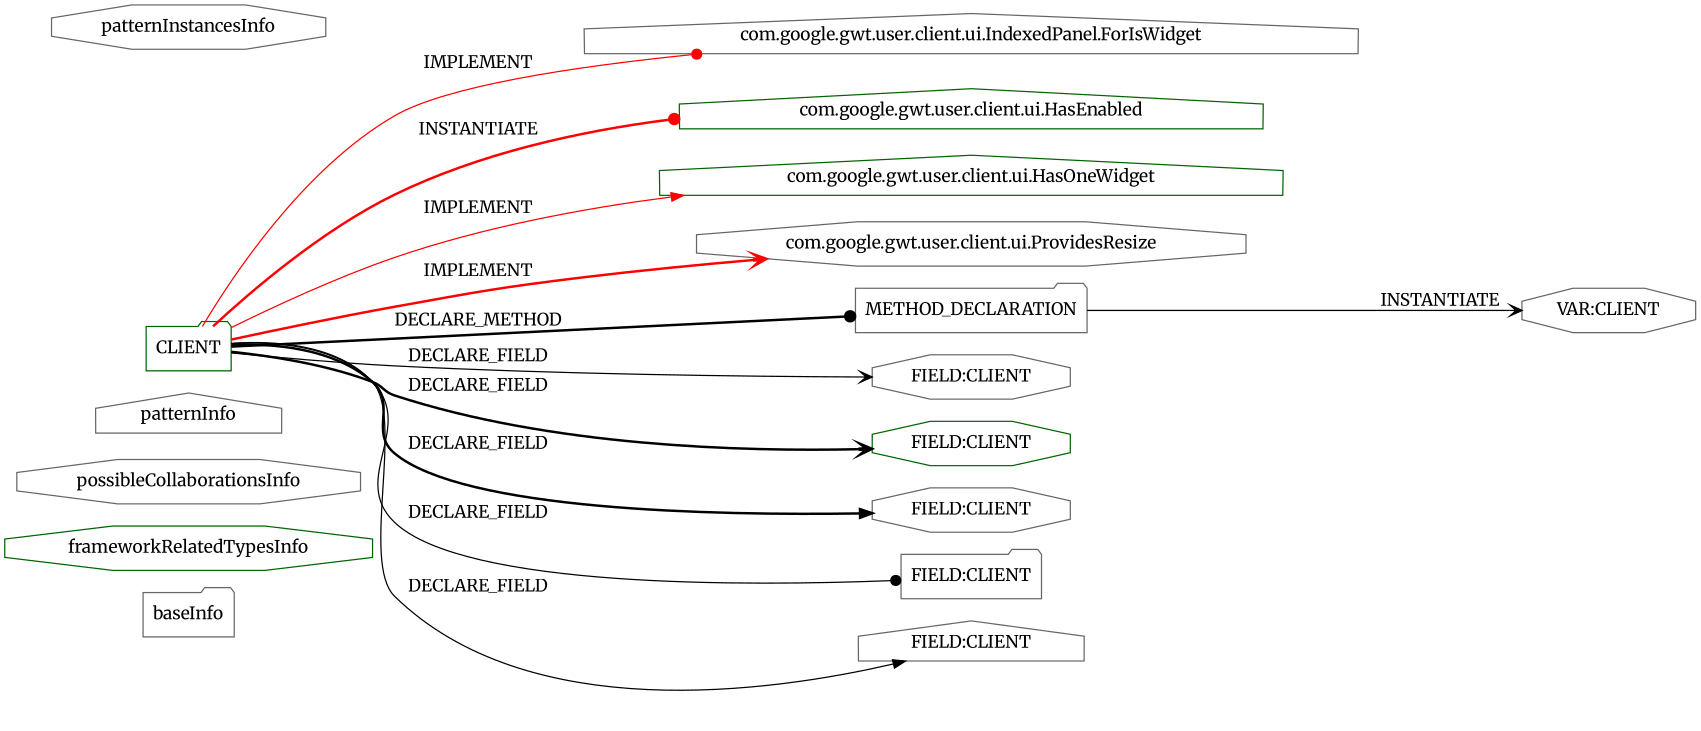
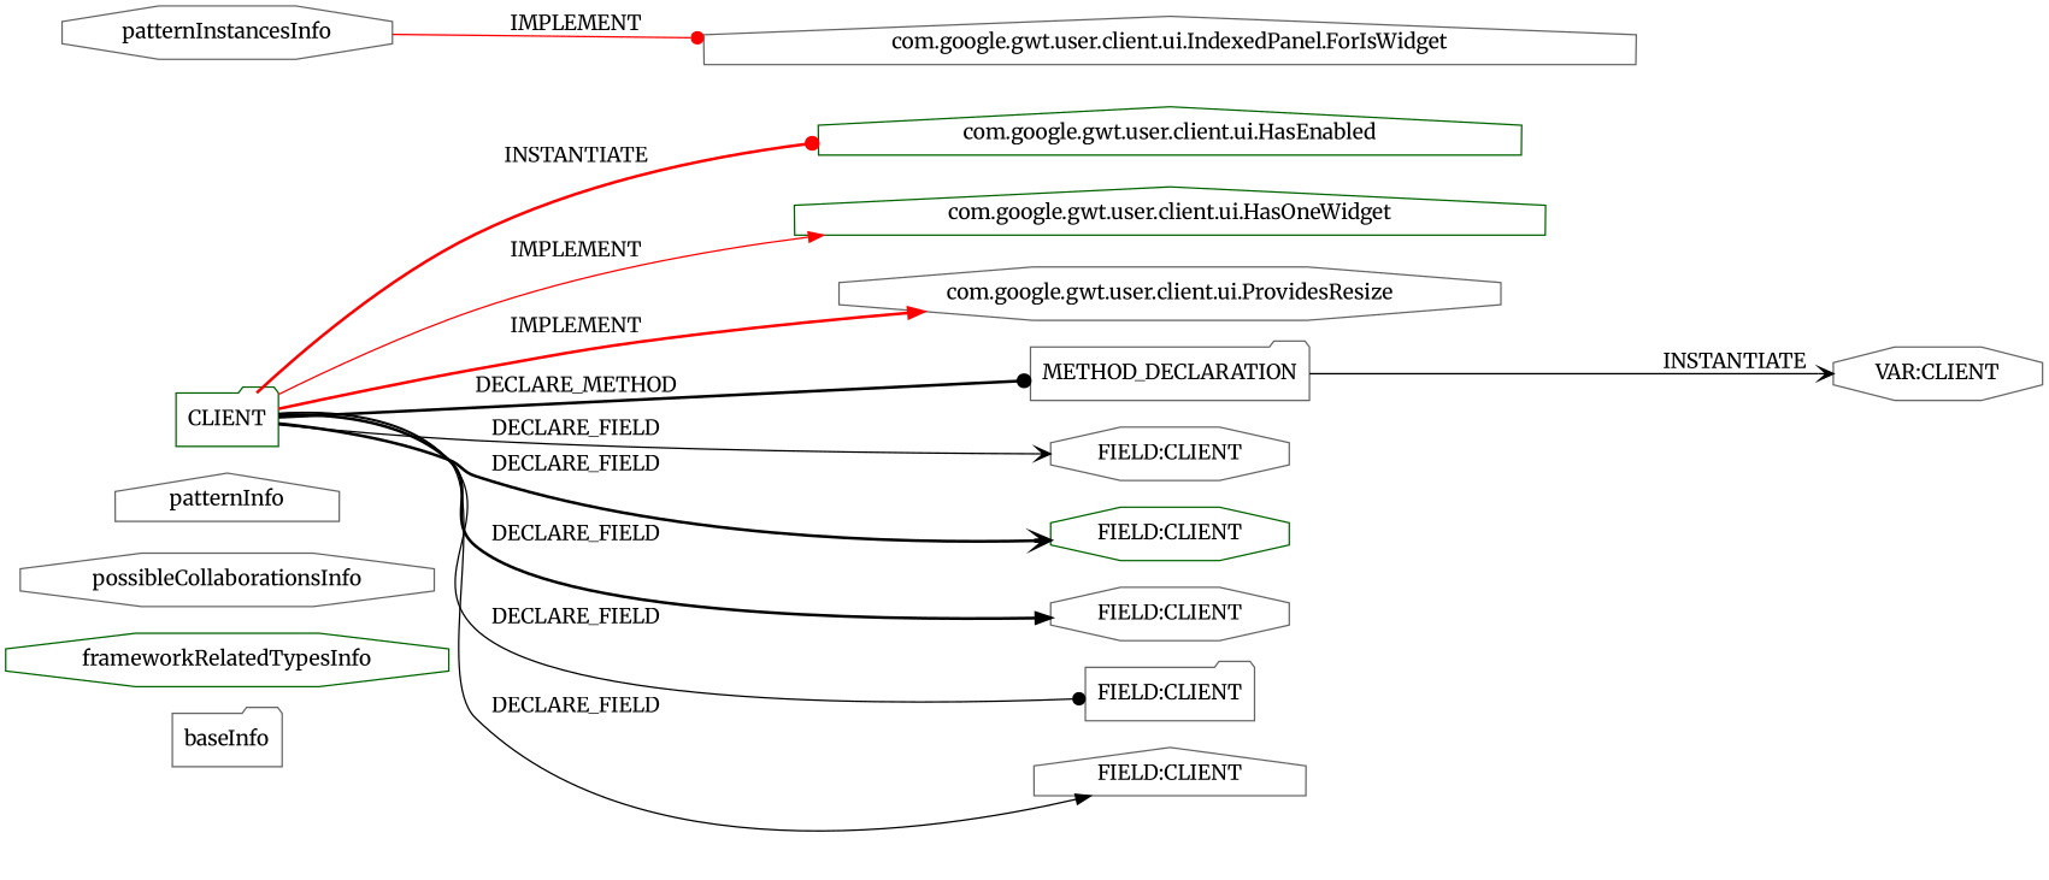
  digraph {
    fontname=Merriweather
    rankdir=LR
    node [color=gray40 fontname=Merriweather shape=octagon isFrameworkType=false]
    edge [arrowhead=dot fontname=Merriweather style=solid]
    baseInfo [category=pattern graphId=784 isAnonymous=false possibleRelation=false shape=folder isFrameworkType=""]
    frameworkRelatedTypesInfo [0="com.google.gwt.user.client.ui.ProvidesResize" 1="com.google.gwt.user.client.ui.HasEnabled" 2="com.google.gwt.user.client.ui.HasOneWidget" 3="com.google.gwt.user.client.ui.IndexedPanel.ForIsWidget" color=darkgreen isFrameworkType=""]
    possibleCollaborationsInfo [isFrameworkType=""]
    patternInfo [frequency=2.0 patternRootClient=0 shape=house isFrameworkType=""]
    patternInstancesInfo [0="kospiotr-gwt-layout-designer~/kospiotr-gwt-layout-designer/gwt-layout-designer-master/src/main/java/pl/pkosmowski/gxtshowcase/client/MainPanel.java~MainPanel~3417" 1="rdomingonl-layoutTest~/rdomingonl-layoutTest/layoutTest-master/src/main/java/nl/tc/rd/exp/layouttest/client/mvp/view/WidgetDesignerView.java~WidgetDesignerView~4344" isFrameworkType=""]
    n6 [label="com.google.gwt.user.client.ui.IndexedPanel.ForIsWidget" shape=house vertexType=FRAMEWORK_INTERFACE_TYPE]
    n7 [color=darkgreen label=CLIENT shape=folder vertexType=ROOT_CLIENT_CLASS_DECLARATION]
    n8 [color=darkgreen label="com.google.gwt.user.client.ui.HasEnabled" shape=house vertexType=FRAMEWORK_INTERFACE_TYPE]
    n9 [color=darkgreen label="com.google.gwt.user.client.ui.HasOneWidget" shape=house vertexType=FRAMEWORK_INTERFACE_TYPE]
    n10 [label="com.google.gwt.user.client.ui.ProvidesResize" vertexType=FRAMEWORK_INTERFACE_TYPE]
    n11 [label=METHOD_DECLARATION shape=folder vertexType=CLIENT_METHOD_DECLARATION]
    n12 [label="FIELD:CLIENT" vertexType=FIELD_DECLARATION]
    n13 [color=darkgreen label="FIELD:CLIENT" vertexType=FIELD_DECLARATION]
    n14 [label="FIELD:CLIENT" vertexType=FIELD_DECLARATION]
    n15 [label="FIELD:CLIENT" shape=folder vertexType=FIELD_DECLARATION]
    n16 [label="FIELD:CLIENT" shape=house vertexType=FIELD_DECLARATION]
    n17 [label="VAR:CLIENT" vertexType=VARIABLE_EXPRESION]
-   n7 -> n6 [color=red label=IMPLEMENT]
+   patternInstancesInfo -> n6 [color=red label=IMPLEMENT]
    n7 -> n8 [color=red label=INSTANTIATE style=bold]
    n7 -> n9 [arrowhead=normal color=red label=IMPLEMENT]
-   n7 -> n10 [arrowhead=vee color=red label=IMPLEMENT style=bold]
+   n7 -> n10 [arrowhead=normal color=red label=IMPLEMENT style=bold]
    n7 -> n11 [label=DECLARE_METHOD style=bold]
    n7 -> n12 [arrowhead=vee label=DECLARE_FIELD]
    n7 -> n13 [arrowhead=vee label=DECLARE_FIELD style=bold]
    n7 -> n14 [arrowhead=normal label=DECLARE_FIELD style=bold]
    n7 -> n15 [label=DECLARE_FIELD]
    n7 -> n16 [arrowhead=normal label=DECLARE_FIELD]
    n11 -> n17 [arrowhead=vee label=INSTANTIATE]
  }
